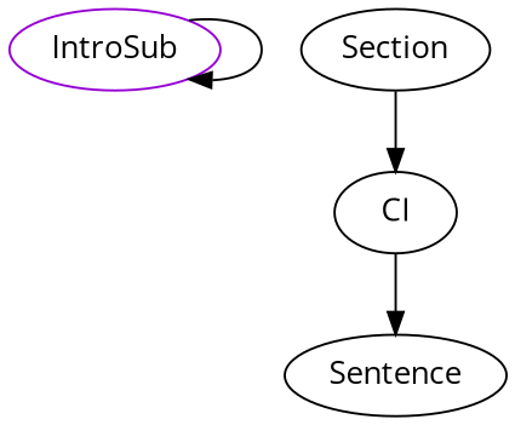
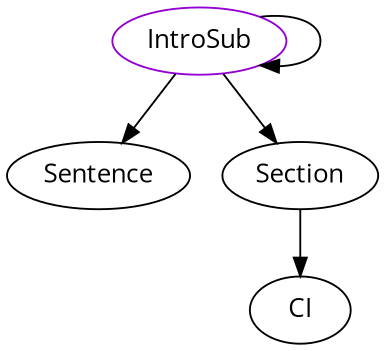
  digraph {
    fontname="Open Sans"
    node [fontname="Open Sans"]
    edge [fontname="Open Sans"]
    n1 [color=darkviolet label=IntroSub shape=oval]
    Sentence
    Section
    CI
    n1 -> n1
-   CI -> Sentence
+   n1 -> Sentence
+   n1 -> Section
    Section -> CI
  }
